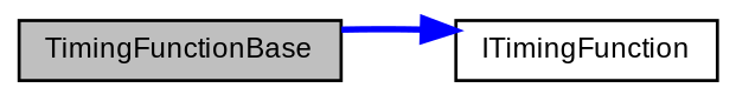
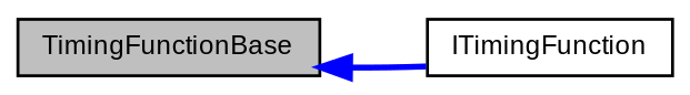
  digraph {
    rankdir=LR
    node [color=black fontname=Arial fontsize=9 shape=record]
    n1 [fillcolor=grey75 fontcolor=black height=0.2 label=TimingFunctionBase style=filled width=0.4]
    n2 [height=0.2 label=ITimingFunction width=0.4]
-   n2 -> n1 [color=blue dir=back fontname=Arial fontsize=9 labelfontname=Arial labelfontsize=9 style=bold]
+   n1 -> n2 [color=blue dir=back fontname=Arial fontsize=9 labelfontname=Arial labelfontsize=9 style=bold]
  }
